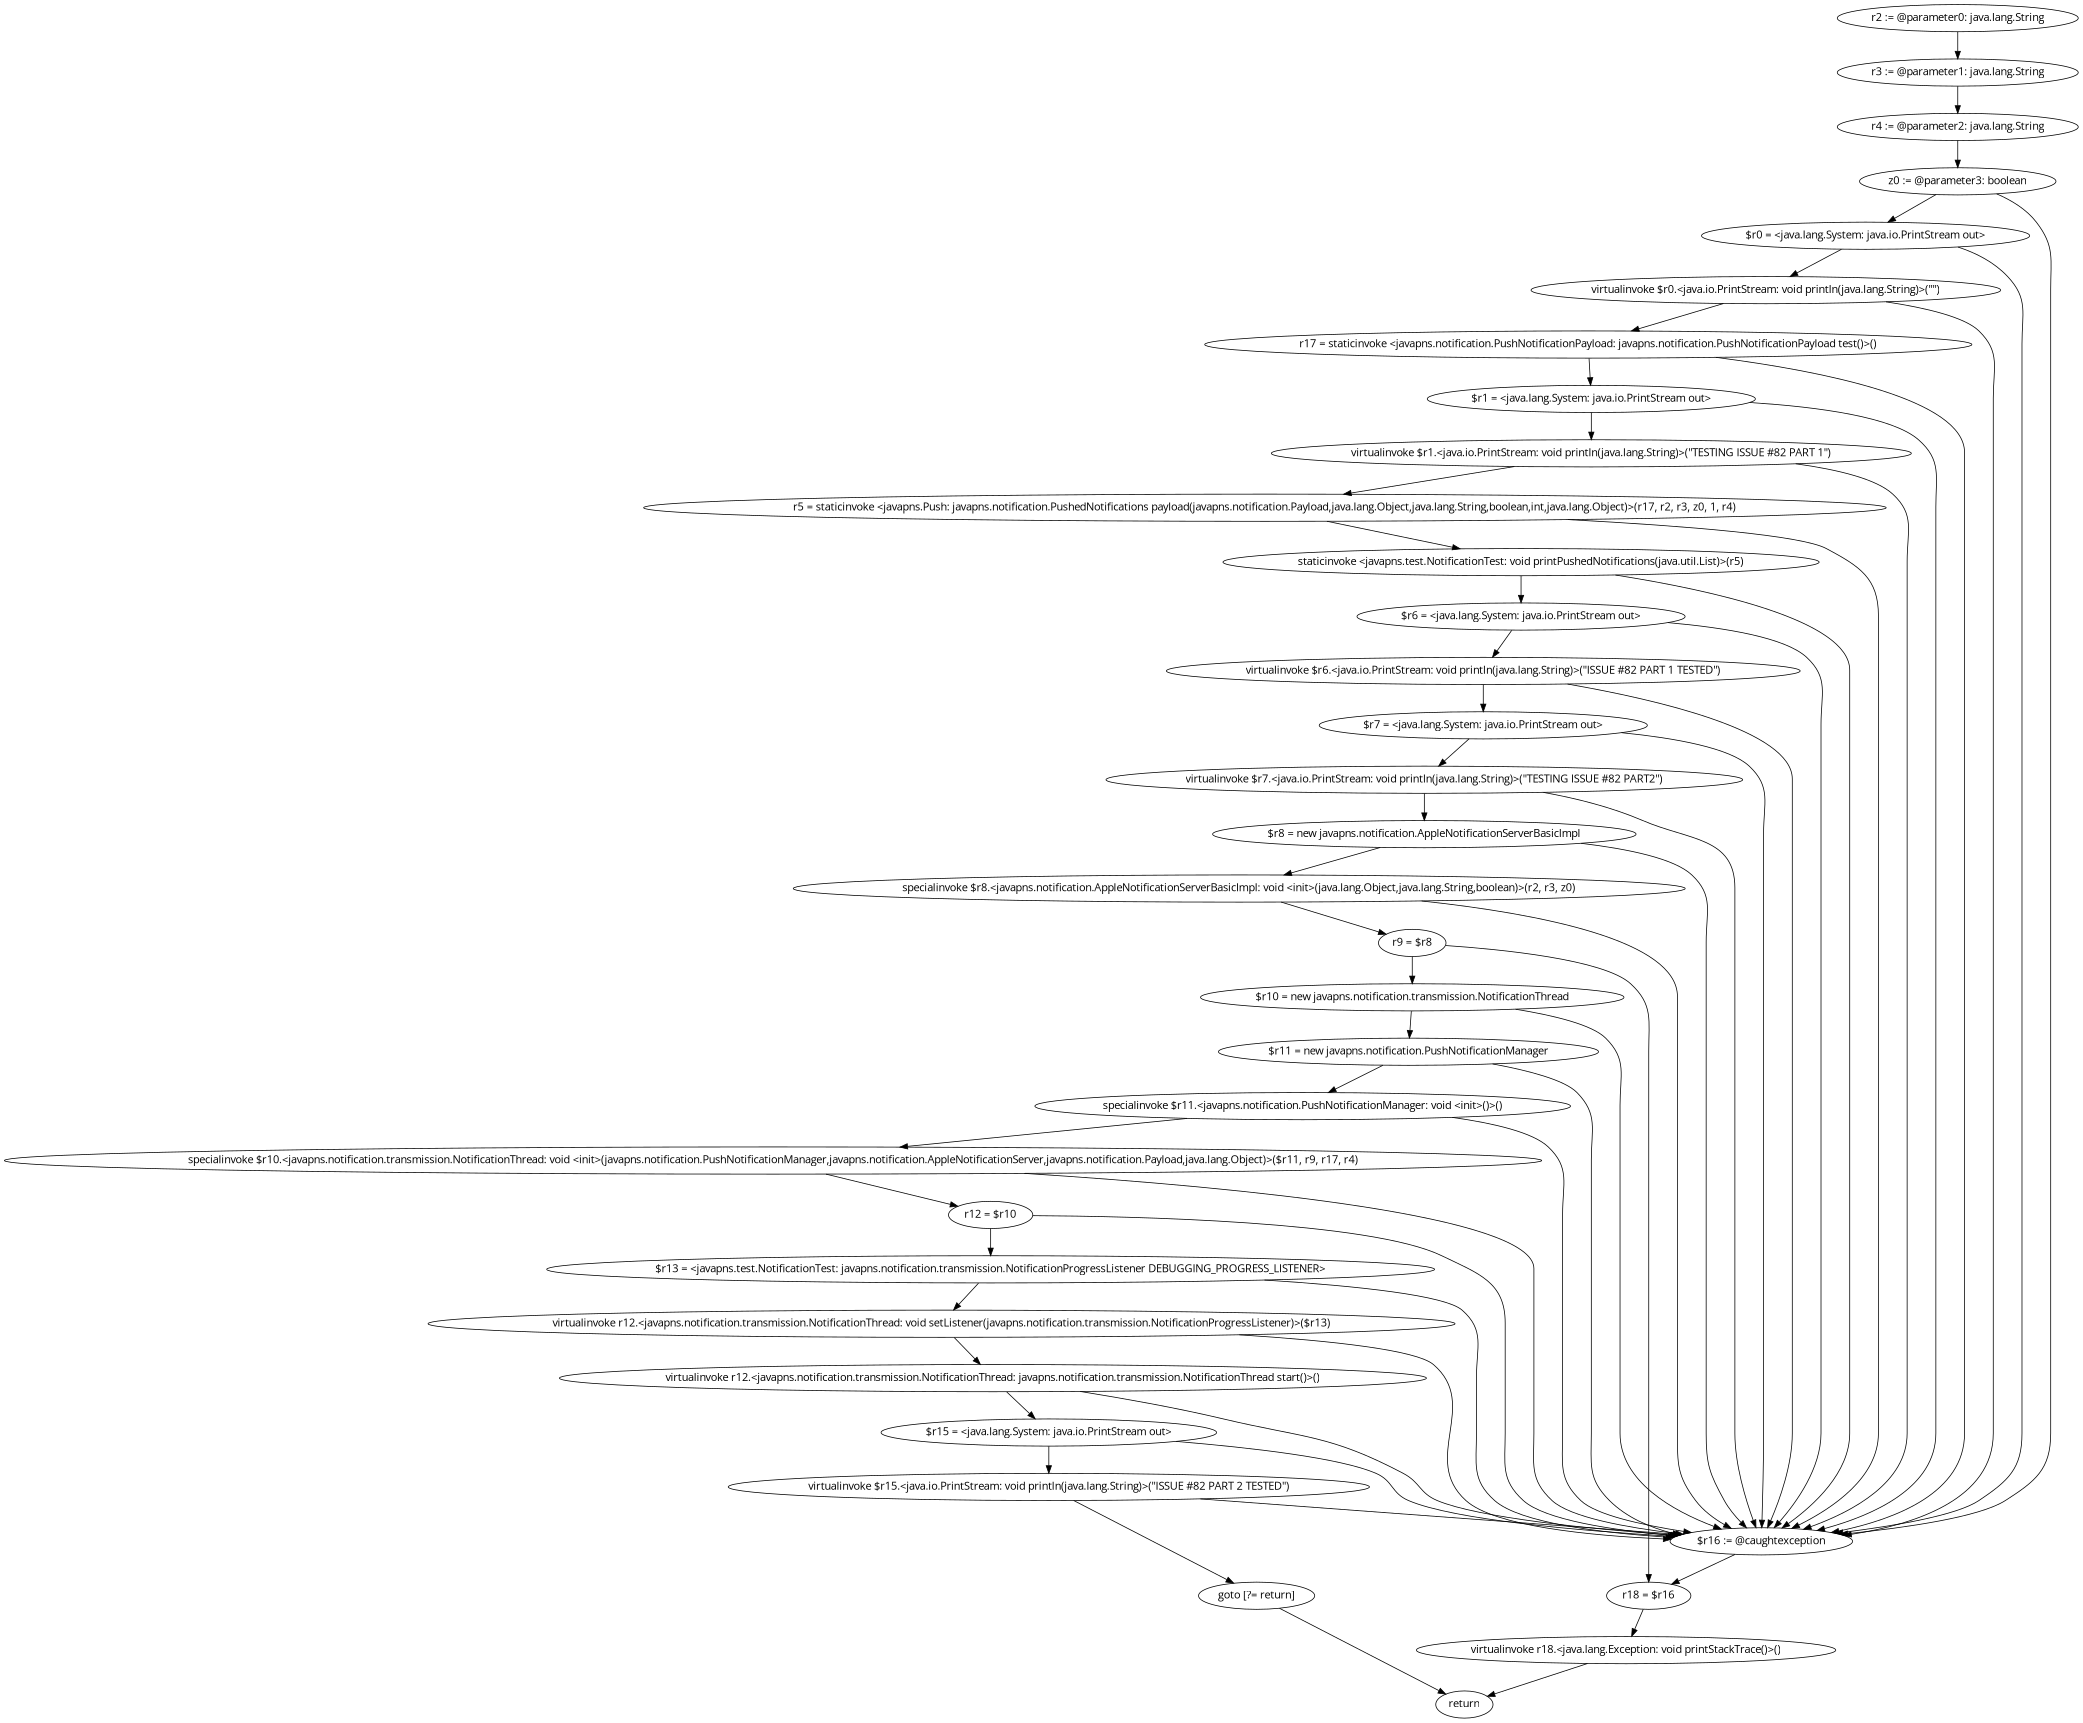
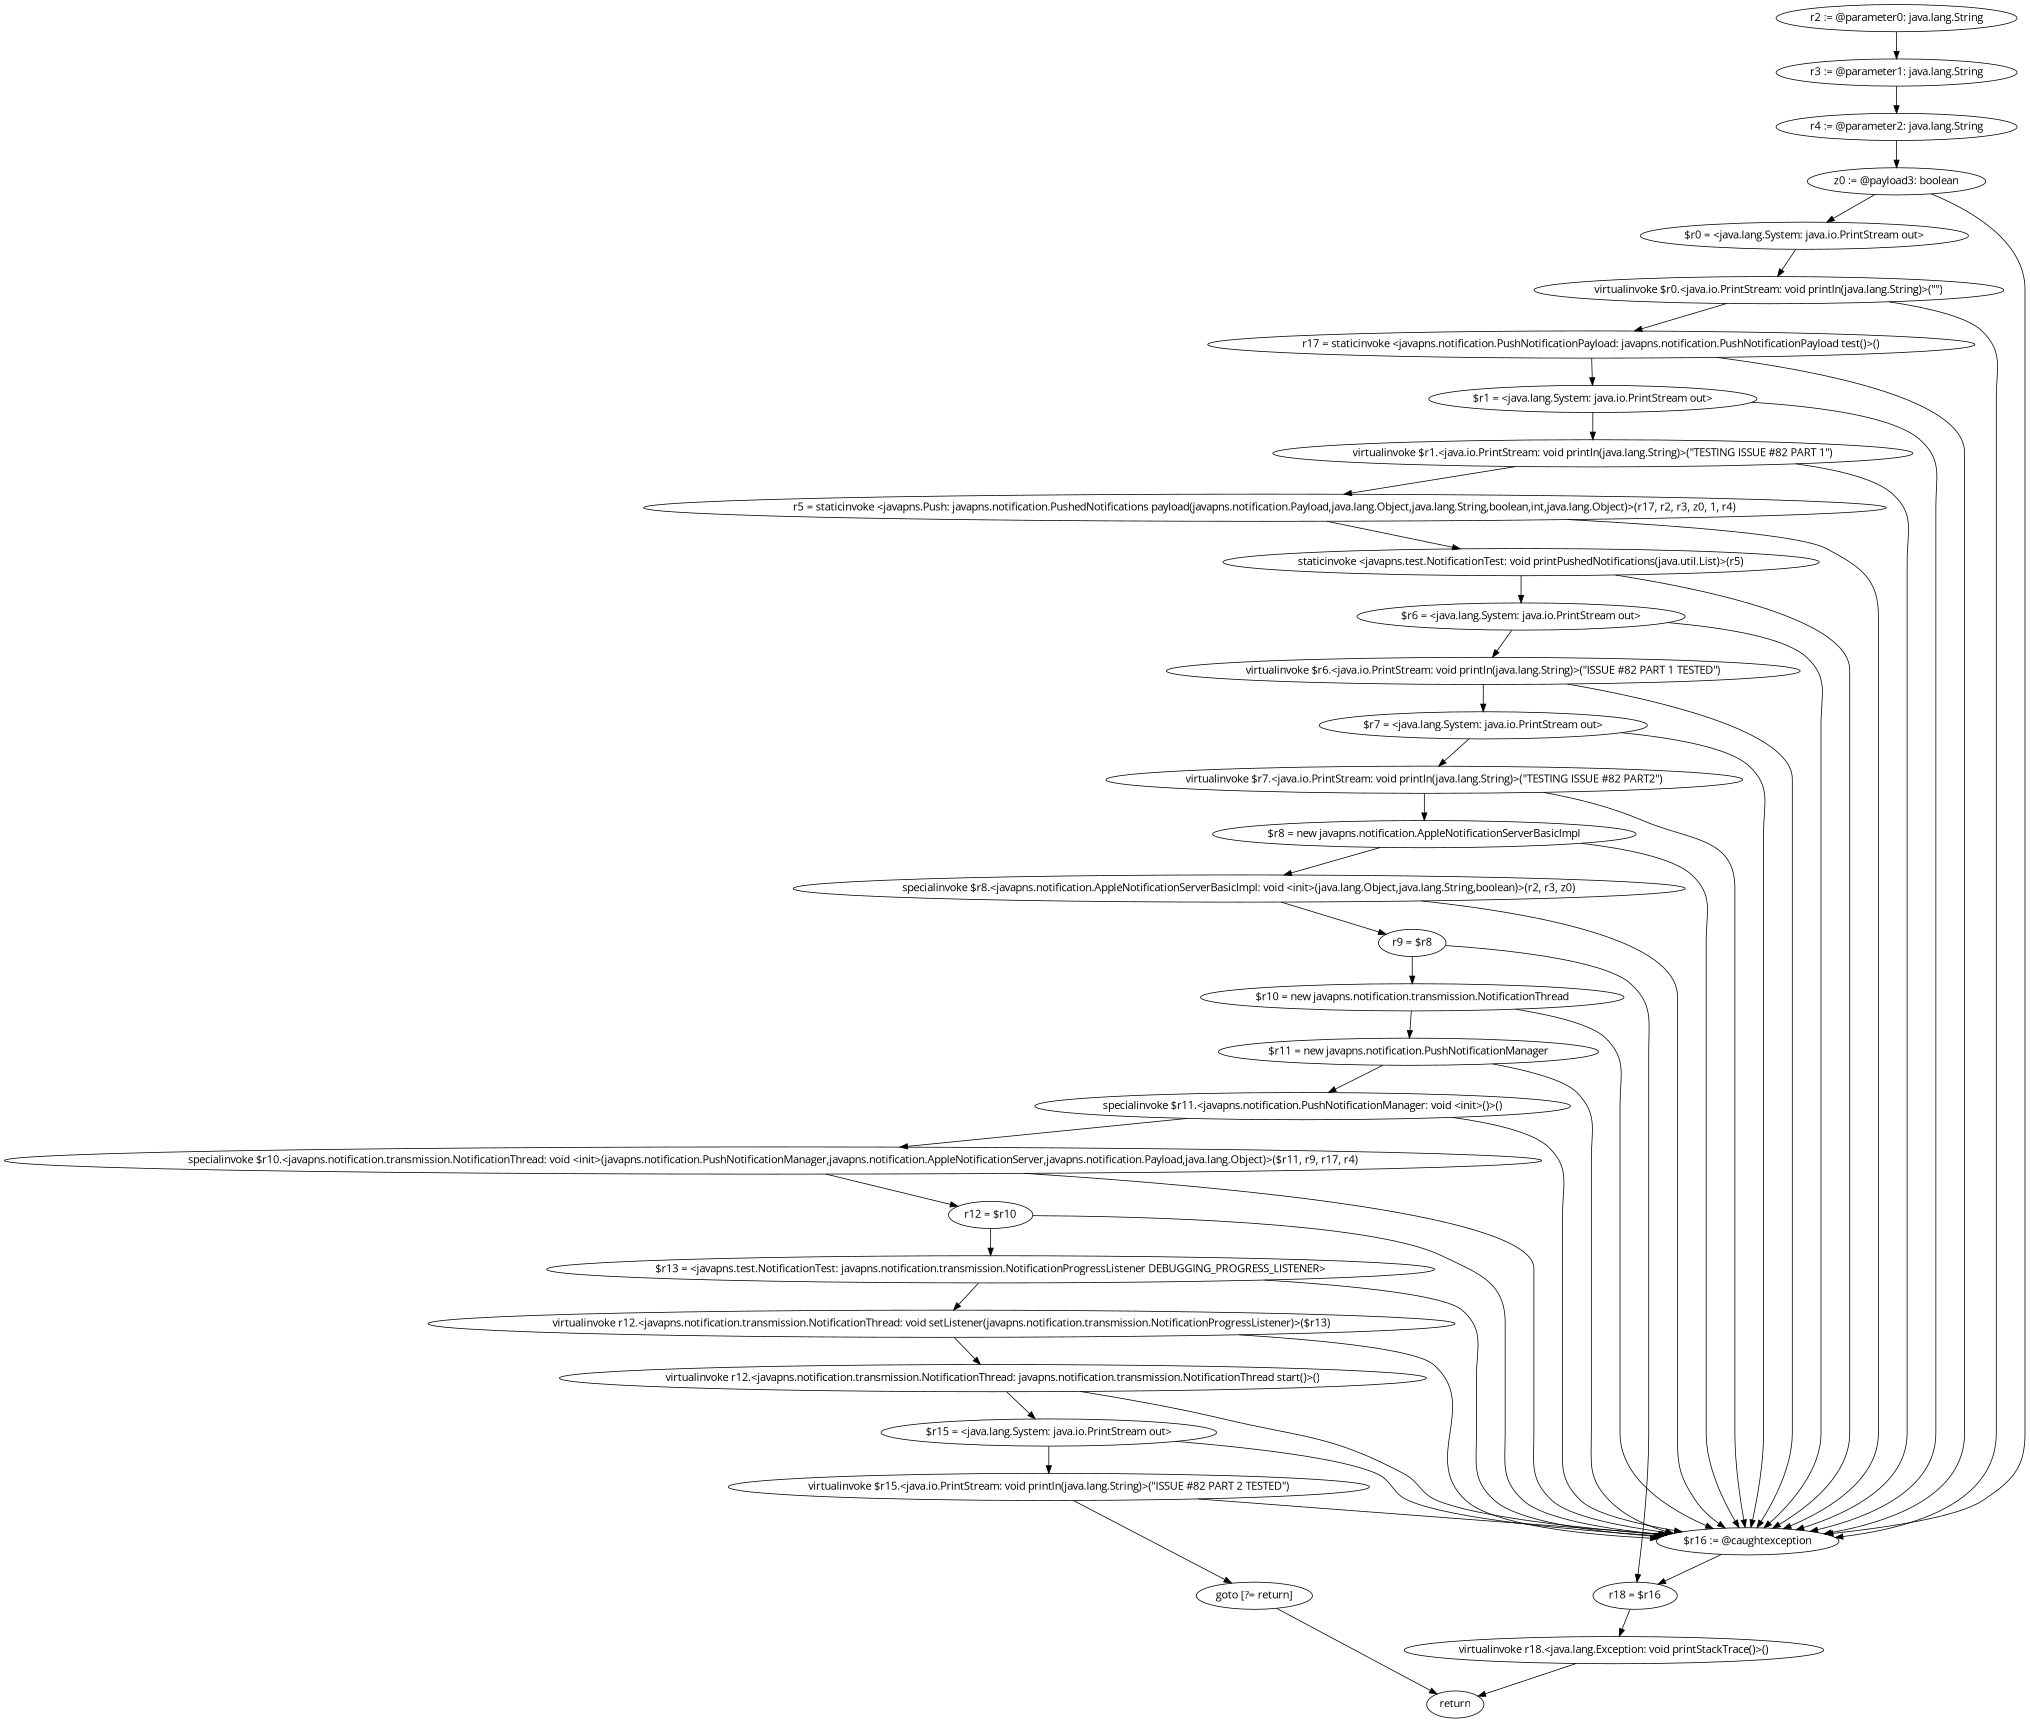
  digraph {
    fontname="Open Sans"
    node [fontname="Open Sans"]
    edge [fontname="Open Sans"]
    "r2 := @parameter0: java.lang.String"
    "r3 := @parameter1: java.lang.String"
    "r4 := @parameter2: java.lang.String"
-   "z0 := @parameter3: boolean"
+   "z0 := @parameter3: boolean" [label="z0 := @payload3: boolean"]
    "$r0 = <java.lang.System: java.io.PrintStream out>"
    "$r16 := @caughtexception"
    "virtualinvoke $r0.<java.io.PrintStream: void println(java.lang.String)>(\"\")"
    "r18 = $r16"
    "r17 = staticinvoke <javapns.notification.PushNotificationPayload: javapns.notification.PushNotificationPayload test()>()"
    "$r1 = <java.lang.System: java.io.PrintStream out>"
    "virtualinvoke $r1.<java.io.PrintStream: void println(java.lang.String)>(\"TESTING ISSUE #82 PART 1\")"
    "r5 = staticinvoke <javapns.Push: javapns.notification.PushedNotifications payload(javapns.notification.Payload,java.lang.Object,java.lang.String,boolean,int,java.lang.Object)>(r17, r2, r3, z0, 1, r4)"
    "staticinvoke <javapns.test.NotificationTest: void printPushedNotifications(java.util.List)>(r5)"
    "$r6 = <java.lang.System: java.io.PrintStream out>"
    "virtualinvoke $r6.<java.io.PrintStream: void println(java.lang.String)>(\"ISSUE #82 PART 1 TESTED\")"
    "$r7 = <java.lang.System: java.io.PrintStream out>"
    "virtualinvoke $r7.<java.io.PrintStream: void println(java.lang.String)>(\"TESTING ISSUE #82 PART2\")"
    "$r8 = new javapns.notification.AppleNotificationServerBasicImpl"
    "specialinvoke $r8.<javapns.notification.AppleNotificationServerBasicImpl: void <init>(java.lang.Object,java.lang.String,boolean)>(r2, r3, z0)"
    "r9 = $r8"
    "$r10 = new javapns.notification.transmission.NotificationThread"
    "$r11 = new javapns.notification.PushNotificationManager"
    "specialinvoke $r11.<javapns.notification.PushNotificationManager: void <init>()>()"
    "specialinvoke $r10.<javapns.notification.transmission.NotificationThread: void <init>(javapns.notification.PushNotificationManager,javapns.notification.AppleNotificationServer,javapns.notification.Payload,java.lang.Object)>($r11, r9, r17, r4)"
    "r12 = $r10"
    "$r13 = <javapns.test.NotificationTest: javapns.notification.transmission.NotificationProgressListener DEBUGGING_PROGRESS_LISTENER>"
    "virtualinvoke r12.<javapns.notification.transmission.NotificationThread: void setListener(javapns.notification.transmission.NotificationProgressListener)>($r13)"
    "virtualinvoke r12.<javapns.notification.transmission.NotificationThread: javapns.notification.transmission.NotificationThread start()>()"
    "$r15 = <java.lang.System: java.io.PrintStream out>"
    "virtualinvoke $r15.<java.io.PrintStream: void println(java.lang.String)>(\"ISSUE #82 PART 2 TESTED\")"
    "goto [?= return]"
    return
    "virtualinvoke r18.<java.lang.Exception: void printStackTrace()>()"
    "r2 := @parameter0: java.lang.String" -> "r3 := @parameter1: java.lang.String"
    "r3 := @parameter1: java.lang.String" -> "r4 := @parameter2: java.lang.String"
    "r4 := @parameter2: java.lang.String" -> "z0 := @parameter3: boolean"
    "z0 := @parameter3: boolean" -> "$r0 = <java.lang.System: java.io.PrintStream out>"
    "z0 := @parameter3: boolean" -> "$r16 := @caughtexception"
-   "$r0 = <java.lang.System: java.io.PrintStream out>" -> "$r16 := @caughtexception"
    "$r0 = <java.lang.System: java.io.PrintStream out>" -> "virtualinvoke $r0.<java.io.PrintStream: void println(java.lang.String)>(\"\")"
    "$r16 := @caughtexception" -> "r18 = $r16"
    "virtualinvoke $r0.<java.io.PrintStream: void println(java.lang.String)>(\"\")" -> "$r16 := @caughtexception"
    "virtualinvoke $r0.<java.io.PrintStream: void println(java.lang.String)>(\"\")" -> "r17 = staticinvoke <javapns.notification.PushNotificationPayload: javapns.notification.PushNotificationPayload test()>()"
    "r18 = $r16" -> "virtualinvoke r18.<java.lang.Exception: void printStackTrace()>()"
    "r17 = staticinvoke <javapns.notification.PushNotificationPayload: javapns.notification.PushNotificationPayload test()>()" -> "$r16 := @caughtexception"
    "r17 = staticinvoke <javapns.notification.PushNotificationPayload: javapns.notification.PushNotificationPayload test()>()" -> "$r1 = <java.lang.System: java.io.PrintStream out>"
    "$r1 = <java.lang.System: java.io.PrintStream out>" -> "$r16 := @caughtexception"
    "$r1 = <java.lang.System: java.io.PrintStream out>" -> "virtualinvoke $r1.<java.io.PrintStream: void println(java.lang.String)>(\"TESTING ISSUE #82 PART 1\")"
    "virtualinvoke $r1.<java.io.PrintStream: void println(java.lang.String)>(\"TESTING ISSUE #82 PART 1\")" -> "$r16 := @caughtexception"
    "virtualinvoke $r1.<java.io.PrintStream: void println(java.lang.String)>(\"TESTING ISSUE #82 PART 1\")" -> "r5 = staticinvoke <javapns.Push: javapns.notification.PushedNotifications payload(javapns.notification.Payload,java.lang.Object,java.lang.String,boolean,int,java.lang.Object)>(r17, r2, r3, z0, 1, r4)"
    "r5 = staticinvoke <javapns.Push: javapns.notification.PushedNotifications payload(javapns.notification.Payload,java.lang.Object,java.lang.String,boolean,int,java.lang.Object)>(r17, r2, r3, z0, 1, r4)" -> "$r16 := @caughtexception"
    "r5 = staticinvoke <javapns.Push: javapns.notification.PushedNotifications payload(javapns.notification.Payload,java.lang.Object,java.lang.String,boolean,int,java.lang.Object)>(r17, r2, r3, z0, 1, r4)" -> "staticinvoke <javapns.test.NotificationTest: void printPushedNotifications(java.util.List)>(r5)"
    "staticinvoke <javapns.test.NotificationTest: void printPushedNotifications(java.util.List)>(r5)" -> "$r16 := @caughtexception"
    "staticinvoke <javapns.test.NotificationTest: void printPushedNotifications(java.util.List)>(r5)" -> "$r6 = <java.lang.System: java.io.PrintStream out>"
    "$r6 = <java.lang.System: java.io.PrintStream out>" -> "$r16 := @caughtexception"
    "$r6 = <java.lang.System: java.io.PrintStream out>" -> "virtualinvoke $r6.<java.io.PrintStream: void println(java.lang.String)>(\"ISSUE #82 PART 1 TESTED\")"
    "virtualinvoke $r6.<java.io.PrintStream: void println(java.lang.String)>(\"ISSUE #82 PART 1 TESTED\")" -> "$r16 := @caughtexception"
    "virtualinvoke $r6.<java.io.PrintStream: void println(java.lang.String)>(\"ISSUE #82 PART 1 TESTED\")" -> "$r7 = <java.lang.System: java.io.PrintStream out>"
    "$r7 = <java.lang.System: java.io.PrintStream out>" -> "$r16 := @caughtexception"
    "$r7 = <java.lang.System: java.io.PrintStream out>" -> "virtualinvoke $r7.<java.io.PrintStream: void println(java.lang.String)>(\"TESTING ISSUE #82 PART2\")"
    "virtualinvoke $r7.<java.io.PrintStream: void println(java.lang.String)>(\"TESTING ISSUE #82 PART2\")" -> "$r16 := @caughtexception"
    "virtualinvoke $r7.<java.io.PrintStream: void println(java.lang.String)>(\"TESTING ISSUE #82 PART2\")" -> "$r8 = new javapns.notification.AppleNotificationServerBasicImpl"
    "$r8 = new javapns.notification.AppleNotificationServerBasicImpl" -> "$r16 := @caughtexception"
    "$r8 = new javapns.notification.AppleNotificationServerBasicImpl" -> "specialinvoke $r8.<javapns.notification.AppleNotificationServerBasicImpl: void <init>(java.lang.Object,java.lang.String,boolean)>(r2, r3, z0)"
    "specialinvoke $r8.<javapns.notification.AppleNotificationServerBasicImpl: void <init>(java.lang.Object,java.lang.String,boolean)>(r2, r3, z0)" -> "$r16 := @caughtexception"
    "specialinvoke $r8.<javapns.notification.AppleNotificationServerBasicImpl: void <init>(java.lang.Object,java.lang.String,boolean)>(r2, r3, z0)" -> "r9 = $r8"
    "r9 = $r8" -> "r18 = $r16"
    "r9 = $r8" -> "$r10 = new javapns.notification.transmission.NotificationThread"
    "$r10 = new javapns.notification.transmission.NotificationThread" -> "$r16 := @caughtexception"
    "$r10 = new javapns.notification.transmission.NotificationThread" -> "$r11 = new javapns.notification.PushNotificationManager"
    "$r11 = new javapns.notification.PushNotificationManager" -> "$r16 := @caughtexception"
    "$r11 = new javapns.notification.PushNotificationManager" -> "specialinvoke $r11.<javapns.notification.PushNotificationManager: void <init>()>()"
    "specialinvoke $r11.<javapns.notification.PushNotificationManager: void <init>()>()" -> "$r16 := @caughtexception"
    "specialinvoke $r11.<javapns.notification.PushNotificationManager: void <init>()>()" -> "specialinvoke $r10.<javapns.notification.transmission.NotificationThread: void <init>(javapns.notification.PushNotificationManager,javapns.notification.AppleNotificationServer,javapns.notification.Payload,java.lang.Object)>($r11, r9, r17, r4)"
    "specialinvoke $r10.<javapns.notification.transmission.NotificationThread: void <init>(javapns.notification.PushNotificationManager,javapns.notification.AppleNotificationServer,javapns.notification.Payload,java.lang.Object)>($r11, r9, r17, r4)" -> "$r16 := @caughtexception"
    "specialinvoke $r10.<javapns.notification.transmission.NotificationThread: void <init>(javapns.notification.PushNotificationManager,javapns.notification.AppleNotificationServer,javapns.notification.Payload,java.lang.Object)>($r11, r9, r17, r4)" -> "r12 = $r10"
    "r12 = $r10" -> "$r16 := @caughtexception"
    "r12 = $r10" -> "$r13 = <javapns.test.NotificationTest: javapns.notification.transmission.NotificationProgressListener DEBUGGING_PROGRESS_LISTENER>"
    "$r13 = <javapns.test.NotificationTest: javapns.notification.transmission.NotificationProgressListener DEBUGGING_PROGRESS_LISTENER>" -> "$r16 := @caughtexception"
    "$r13 = <javapns.test.NotificationTest: javapns.notification.transmission.NotificationProgressListener DEBUGGING_PROGRESS_LISTENER>" -> "virtualinvoke r12.<javapns.notification.transmission.NotificationThread: void setListener(javapns.notification.transmission.NotificationProgressListener)>($r13)"
    "virtualinvoke r12.<javapns.notification.transmission.NotificationThread: void setListener(javapns.notification.transmission.NotificationProgressListener)>($r13)" -> "$r16 := @caughtexception"
    "virtualinvoke r12.<javapns.notification.transmission.NotificationThread: void setListener(javapns.notification.transmission.NotificationProgressListener)>($r13)" -> "virtualinvoke r12.<javapns.notification.transmission.NotificationThread: javapns.notification.transmission.NotificationThread start()>()"
    "virtualinvoke r12.<javapns.notification.transmission.NotificationThread: javapns.notification.transmission.NotificationThread start()>()" -> "$r16 := @caughtexception"
    "virtualinvoke r12.<javapns.notification.transmission.NotificationThread: javapns.notification.transmission.NotificationThread start()>()" -> "$r15 = <java.lang.System: java.io.PrintStream out>"
    "$r15 = <java.lang.System: java.io.PrintStream out>" -> "$r16 := @caughtexception"
    "$r15 = <java.lang.System: java.io.PrintStream out>" -> "virtualinvoke $r15.<java.io.PrintStream: void println(java.lang.String)>(\"ISSUE #82 PART 2 TESTED\")"
    "virtualinvoke $r15.<java.io.PrintStream: void println(java.lang.String)>(\"ISSUE #82 PART 2 TESTED\")" -> "$r16 := @caughtexception"
    "virtualinvoke $r15.<java.io.PrintStream: void println(java.lang.String)>(\"ISSUE #82 PART 2 TESTED\")" -> "goto [?= return]"
    "goto [?= return]" -> return
    "virtualinvoke r18.<java.lang.Exception: void printStackTrace()>()" -> return
  }
